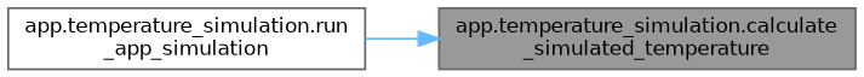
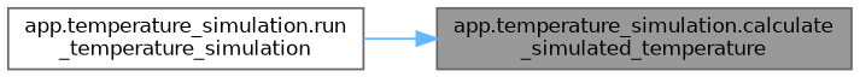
  digraph {
    rankdir=RL
    node [fontname=Helvetica fontsize=10 shape=box style=filled]
    n1 [color=gray40 fillcolor=grey60 fontcolor=black height=0.2 label="app.temperature_simulation.calculate\l_simulated_temperature" width=0.4]
-   n2 [color=grey40 fillcolor=white height=0.2 label="app.temperature_simulation.run\l_app_simulation" width=0.4]
+   n2 [color=grey40 fillcolor=white height=0.2 label="app.temperature_simulation.run\l_temperature_simulation" width=0.4]
    n1 -> n2 [color=steelblue1 dir=back fontname=Helvetica fontsize=10 labelfontname=Helvetica labelfontsize=10 style=solid]
  }
